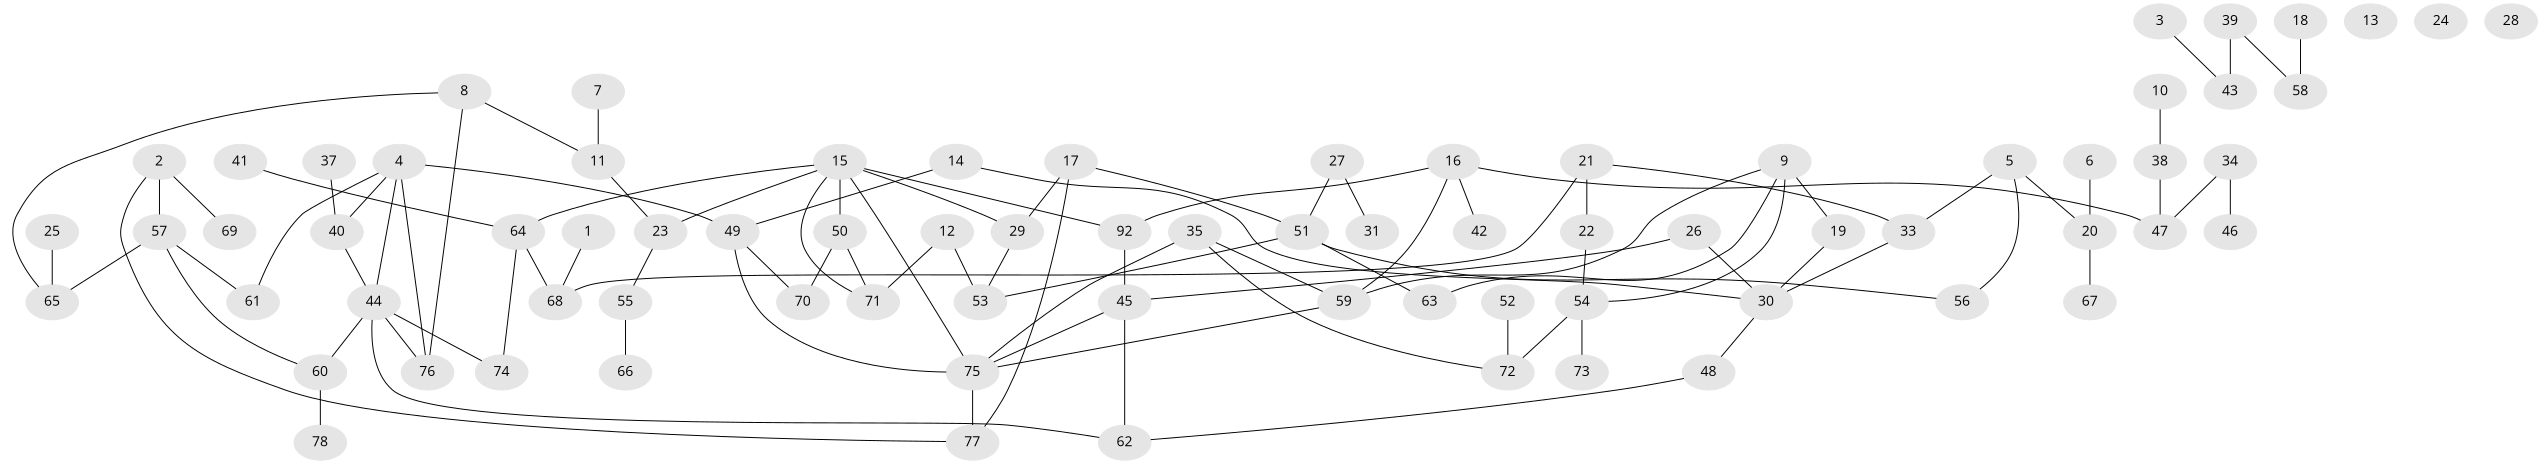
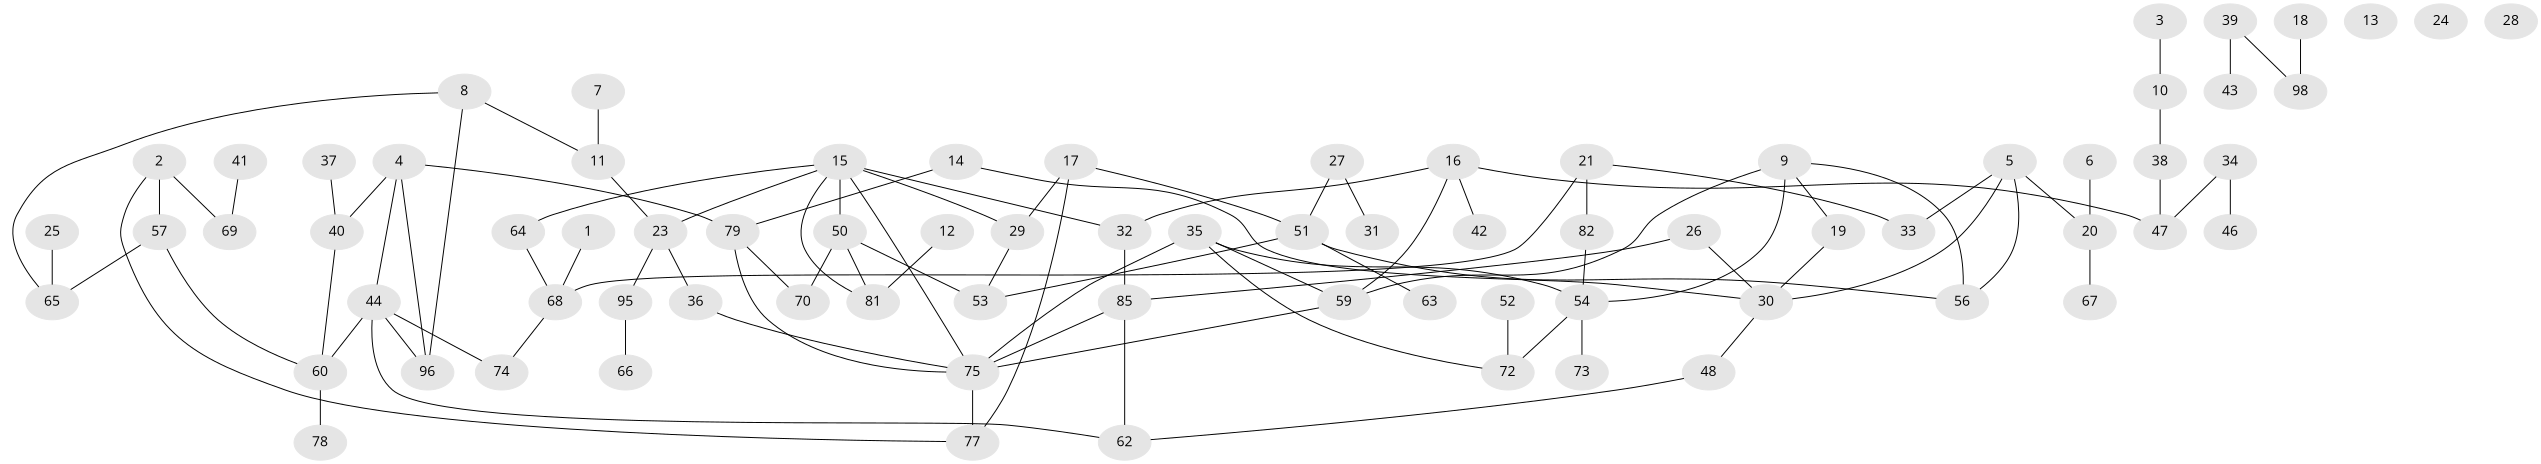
  graph {
    fontname="Open Sans"
    node [color=gray90 fontname="Open Sans" style=filled]
    edge [fontname="Open Sans"]
    1
    68
    2
    57
    69
    77
-   61
    65
    60
    3
    43
    4
    40
    44
-   49
-   76
+   49 [label=79]
+   76 [label=96]
    62
    74
    75
    70
    5
    20
    30
    33
    56
    67
    48
    6
    7
    11
    23
    8
    9
    19
    54
    59
    63
    73
    72
    10
    38
    47
+   36
    12
-   71
+   71 [label=81]
    13
    14
    15
    29
-   32 [label=92]
+   32
    50
    64
-   55
+   55 [label=95]
    53
-   45
+   45 [label=85]
    16
    42
    17
    51
    18
-   58
+   58 [label=98]
    21
-   22
+   22 [label=82]
    66
    24
    25
    26
    27
    31
    28
    34
    46
    35
    41
    37
    39
    78
    52
    1 -- 68
    2 -- 57
    2 -- 69
    2 -- 77
-   57 -- 61
    57 -- 65
    57 -- 60
    60 -- 78
-   3 -- 43
-   4 -- 61
+   3 -- 10
    4 -- 40
    4 -- 44
    4 -- 49
    4 -- 76
-   40 -- 44
+   40 -- 60
    44 -- 60
    44 -- 76
    44 -- 62
    44 -- 74
    49 -- 75
    49 -- 70
    75 -- 77
    5 -- 20
-   33 -- 30
+   5 -- 30
    5 -- 33
    5 -- 56
    20 -- 67
    30 -- 48
    48 -- 62
    6 -- 20
    7 -- 11
    11 -- 23
+   23 -- 36
    23 -- 55
    8 -- 65
    8 -- 76
    8 -- 11
    9 -- 19
    9 -- 54
    9 -- 59
-   9 -- 63
+   9 -- 56
    19 -- 30
    54 -- 73
    54 -- 72
    59 -- 75
    10 -- 38
    38 -- 47
+   36 -- 75
    12 -- 71
    14 -- 49
    14 -- 30
    15 -- 75
    15 -- 23
    15 -- 71
    15 -- 29
    15 -- 32
    15 -- 50
    15 -- 64
    29 -- 53
    32 -- 45
    50 -- 70
    50 -- 71
-   12 -- 53
+   50 -- 53
    64 -- 68
-   64 -- 74
+   68 -- 74
    55 -- 66
    45 -- 62
    45 -- 75
    16 -- 59
    16 -- 47
    16 -- 32
    16 -- 42
    17 -- 77
    17 -- 29
    17 -- 51
    51 -- 56
    51 -- 63
    51 -- 53
    18 -- 58
    21 -- 68
    21 -- 33
    21 -- 22
    22 -- 54
    25 -- 65
    26 -- 30
    26 -- 45
    27 -- 51
    27 -- 31
    34 -- 47
    34 -- 46
    35 -- 75
+   35 -- 54
    35 -- 59
    35 -- 72
-   41 -- 64
+   41 -- 69
    37 -- 40
    39 -- 43
    39 -- 58
    52 -- 72
  }
